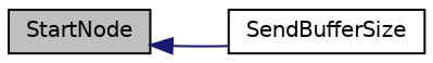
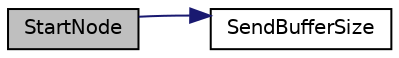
  digraph {
    rankdir=LR
    node [color=black fontname=Helvetica fontsize=10 shape=record style=filled]
    n1 [fillcolor=grey75 fontcolor=black height=0.2 label=StartNode width=0.4]
    n2 [fillcolor=white height=0.2 label=SendBufferSize width=0.4]
-   n1 -> n2 [color=midnightblue dir=back fontname=Helvetica fontsize=10 labelfontname=Helvetica labelfontsize=10 style=solid]
+   n2 -> n1 [color=midnightblue dir=back fontname=Helvetica fontsize=10 labelfontname=Helvetica labelfontsize=10 style=solid]
  }
